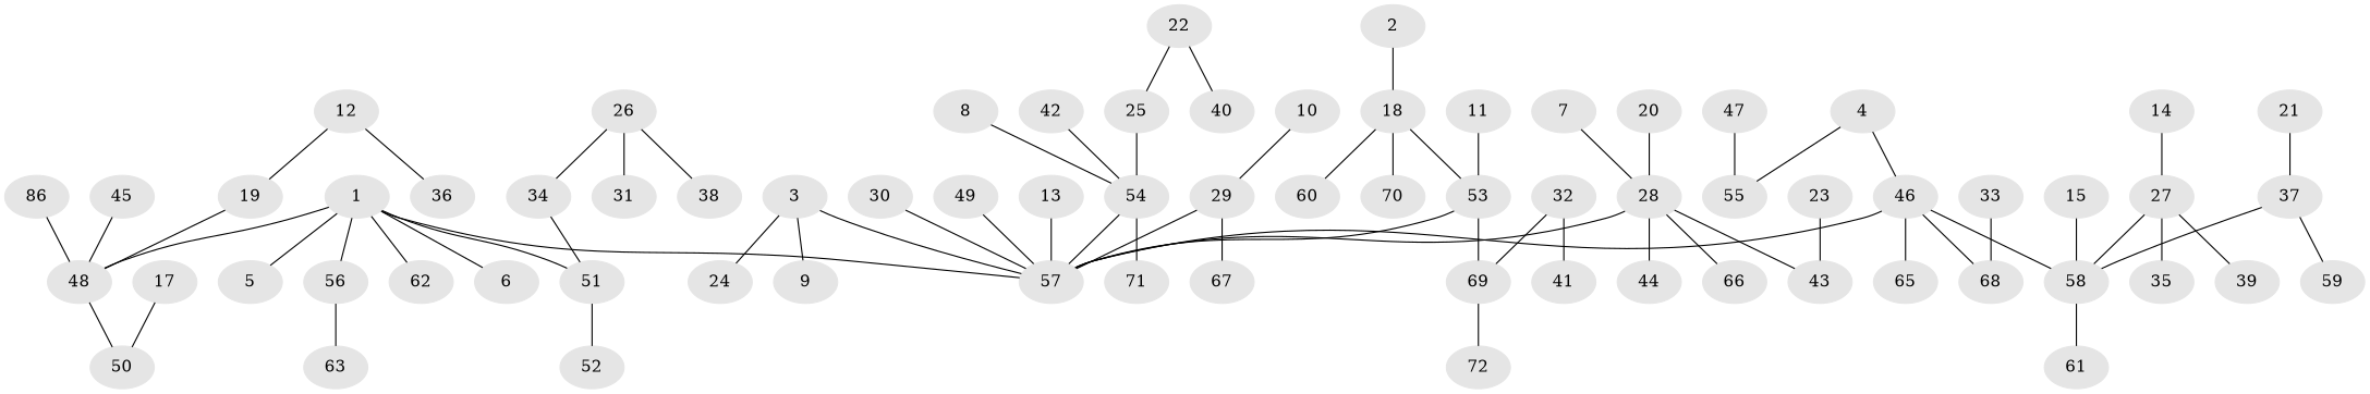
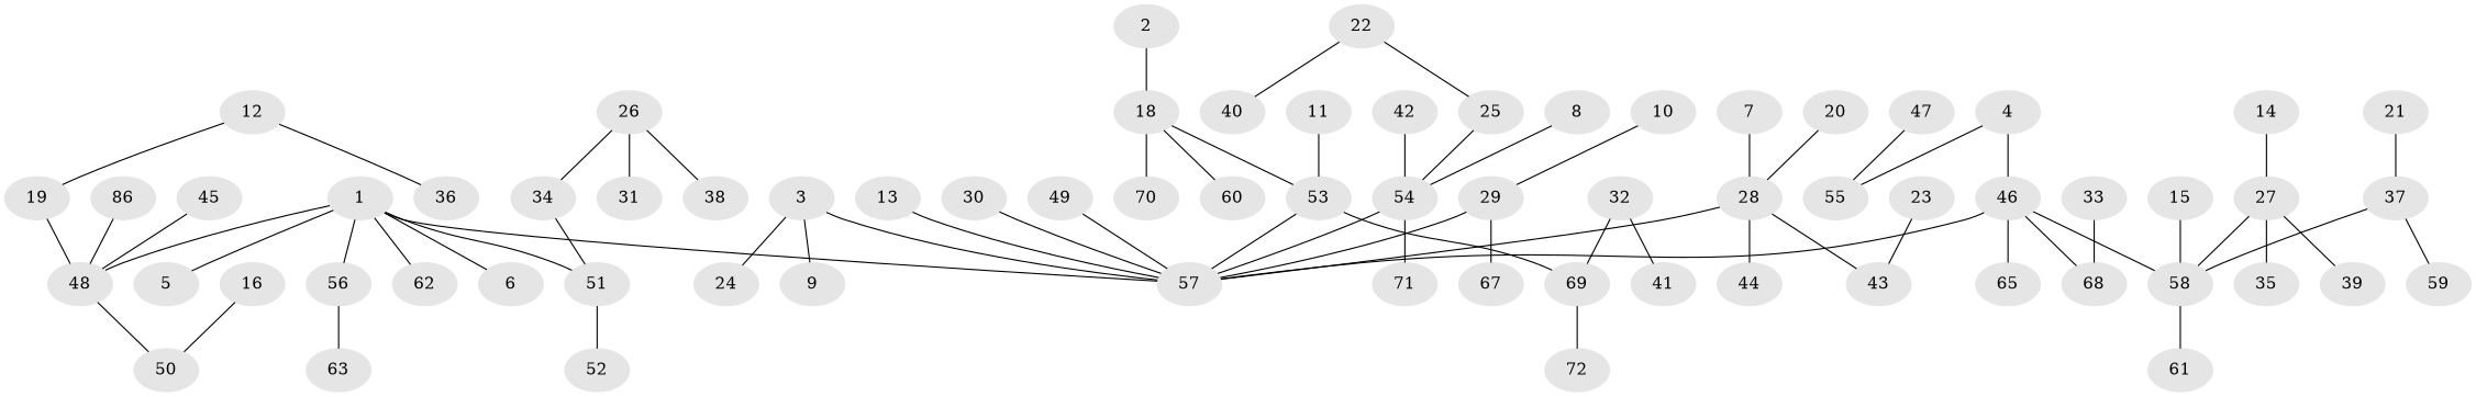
  graph {
    node [color=gray90 style=filled]
    edge [weight=1.0]
    1
    5
    6
    48
    51
    56
    57
    62
    50
    52
    63
    2
    18
    53
    60
    70
    3
    9
    24
    4
    46
    55
    58
    68
    65
    7
    28
    43
    44
-   66
    8
    54
    71
    10
    29
    67
    11
    69
    12
    19
    36
    13
    14
    27
    15
    61
    n47 [label=86]
-   17
+   17 [label=16]
    20
    21
    37
    59
    22
    25
    40
    23
    26
    31
    34
    38
    35
    39
    30
    32
    41
    72
    33
    42
    45
    47
    49
    1 -- 5
    1 -- 6
    1 -- 48
    1 -- 51
    1 -- 56
    1 -- 57
    1 -- 62
    48 -- 50
    51 -- 52
    56 -- 63
    2 -- 18
    18 -- 53
    18 -- 60
    18 -- 70
    53 -- 57
    53 -- 69
    3 -- 57
    3 -- 9
    3 -- 24
    4 -- 46
    4 -- 55
    46 -- 57
    46 -- 58
    46 -- 68
    46 -- 65
    58 -- 61
    7 -- 28
    28 -- 57
    28 -- 43
    28 -- 44
-   28 -- 66
    8 -- 54
    54 -- 57
    54 -- 71
    10 -- 29
    29 -- 57
    29 -- 67
    11 -- 53
    69 -- 72
    12 -- 19
    12 -- 36
    19 -- 48
    13 -- 57
    14 -- 27
    27 -- 58
    27 -- 35
    27 -- 39
    15 -- 58
    n47 -- 48
    17 -- 50
    20 -- 28
    21 -- 37
    37 -- 58
    37 -- 59
    22 -- 25
    22 -- 40
    25 -- 54
    23 -- 43
    26 -- 31
    26 -- 34
    26 -- 38
    34 -- 51
    30 -- 57
    32 -- 69
    32 -- 41
    33 -- 68
    42 -- 54
    45 -- 48
    47 -- 55
    49 -- 57
  }
